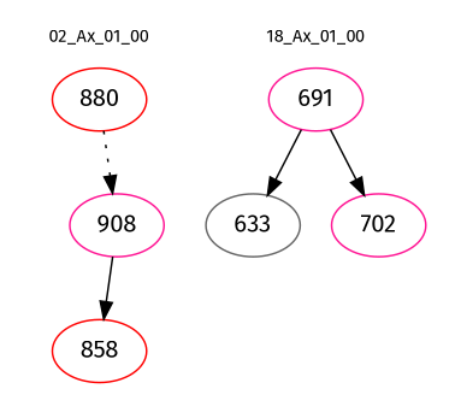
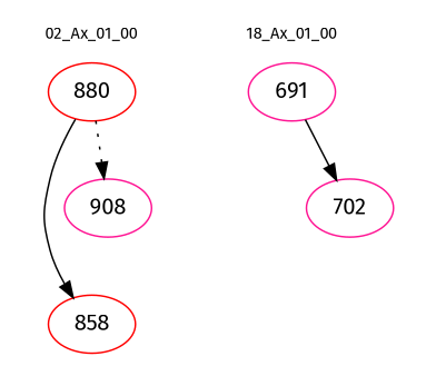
  digraph {
    fontname="Fira Sans"
    node [color=deeppink fontname="Fira Sans"]
    edge [color=black fontname="Fira Sans" style=solid]
    n1 [color=red label=880]
    n2 [color=red label=858]
    n3 [label=908]
    n4 [label=691]
-   n5 [color=gray40 label=633]
    n6 [label=702]
    subgraph cluster_1 {
      color=white
      fontsize=10
      label="02_Ax_01_00"
      n1
      n2
      n3
    }
    subgraph cluster_2 {
      color=white
      fontsize=10
      label="18_Ax_01_00"
      n4
-     n5
      n6
    }
-   n3 -> n2
+   n1 -> n2
    n1 -> n3 [style=dotted]
-   n4 -> n5
    n4 -> n6
  }
